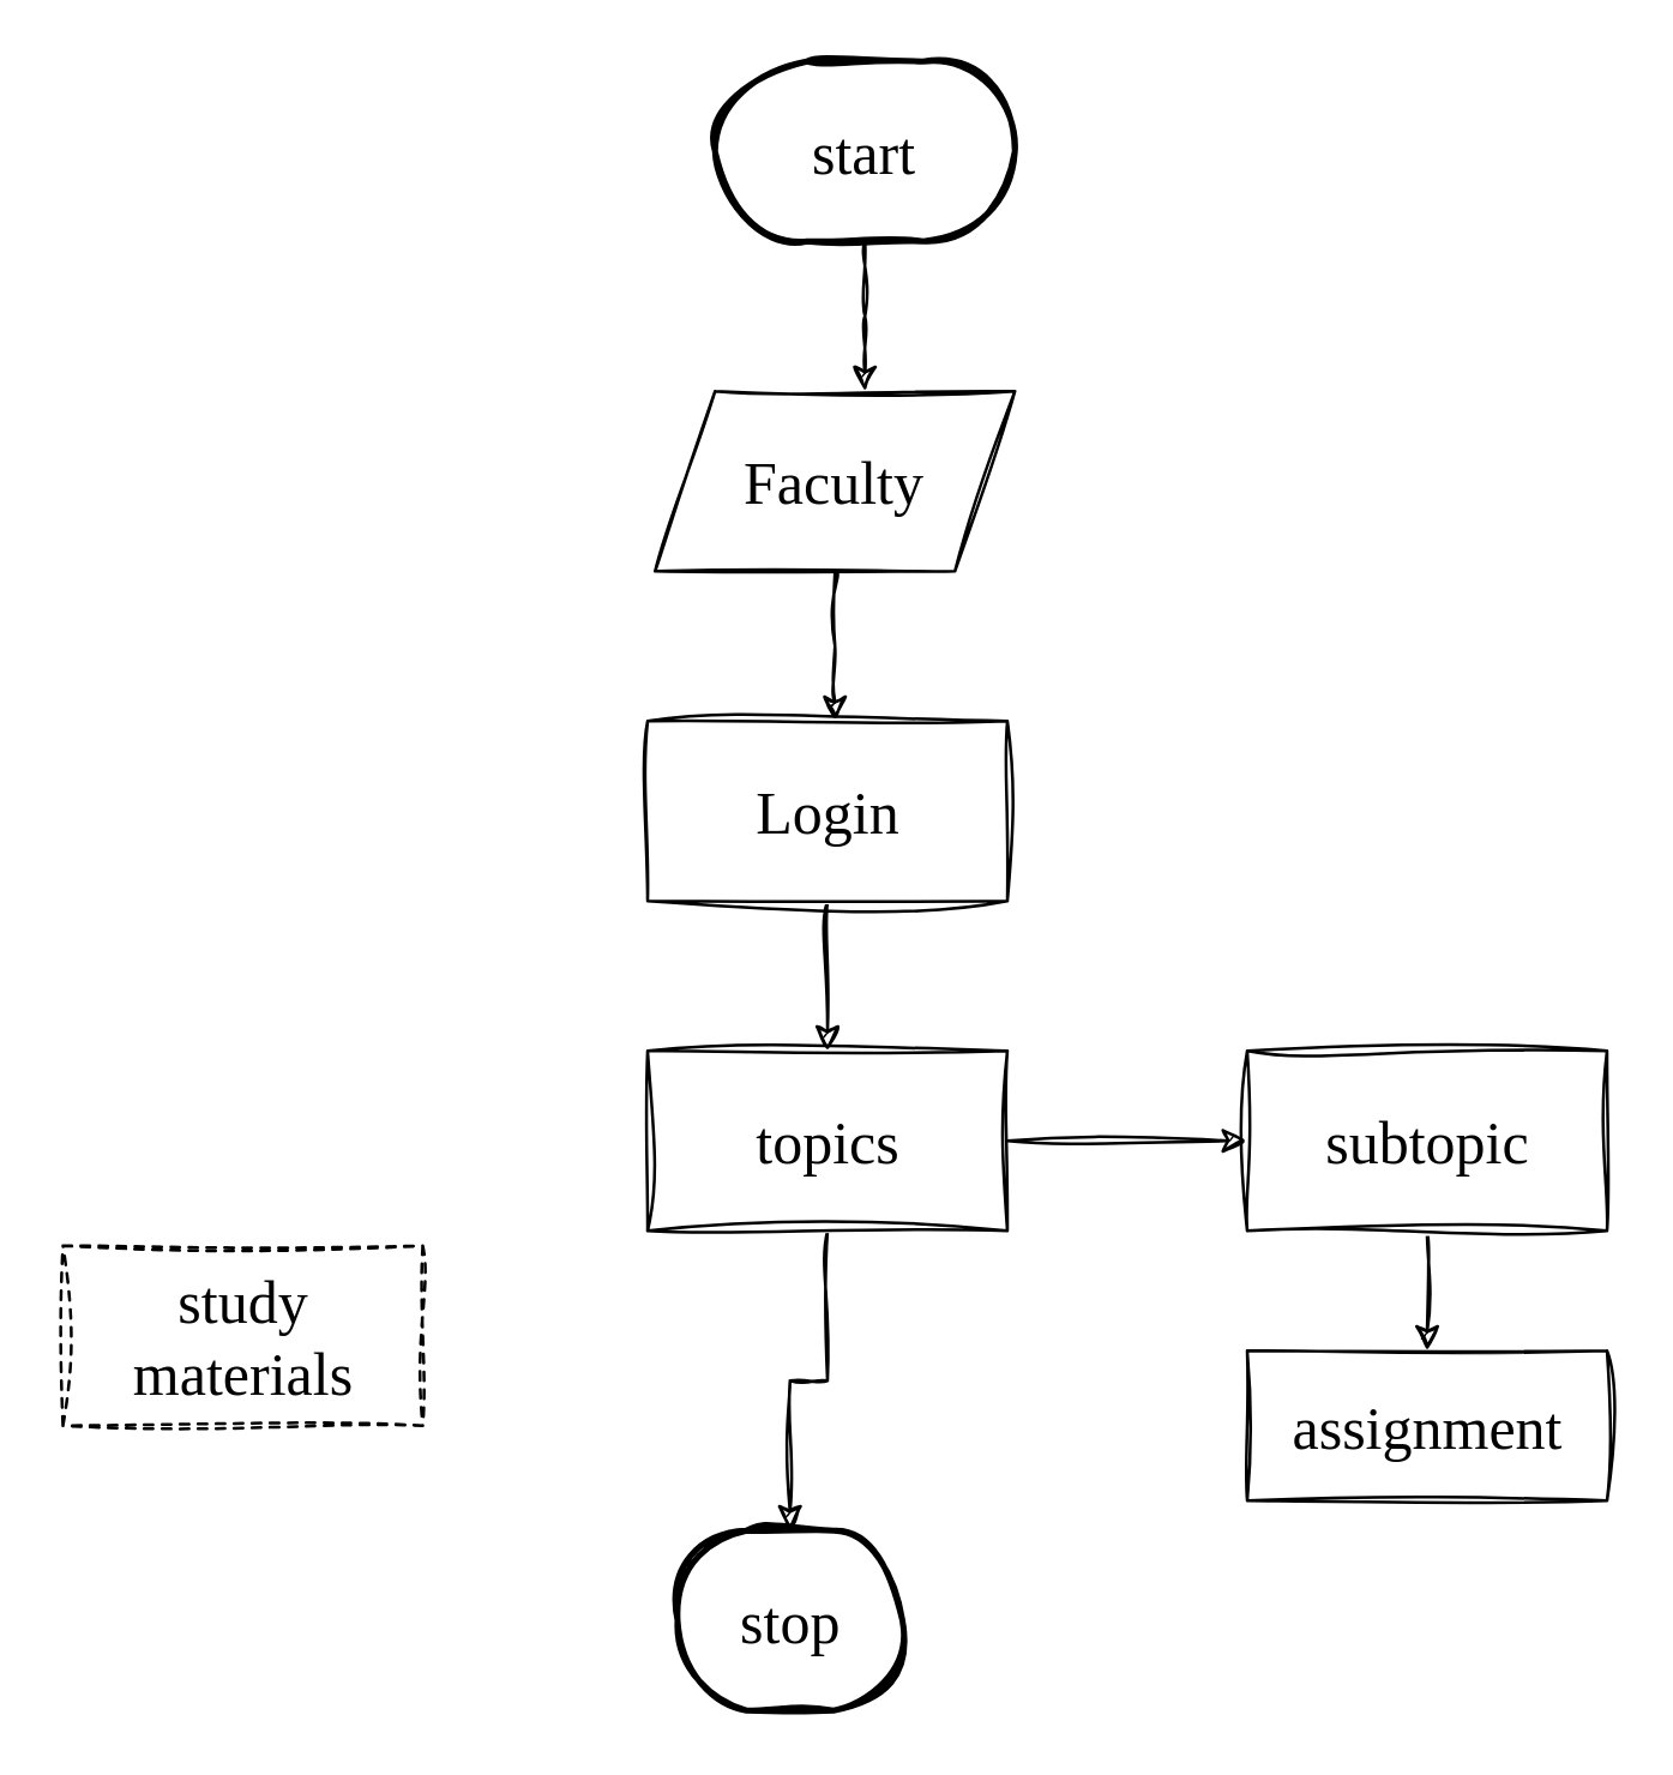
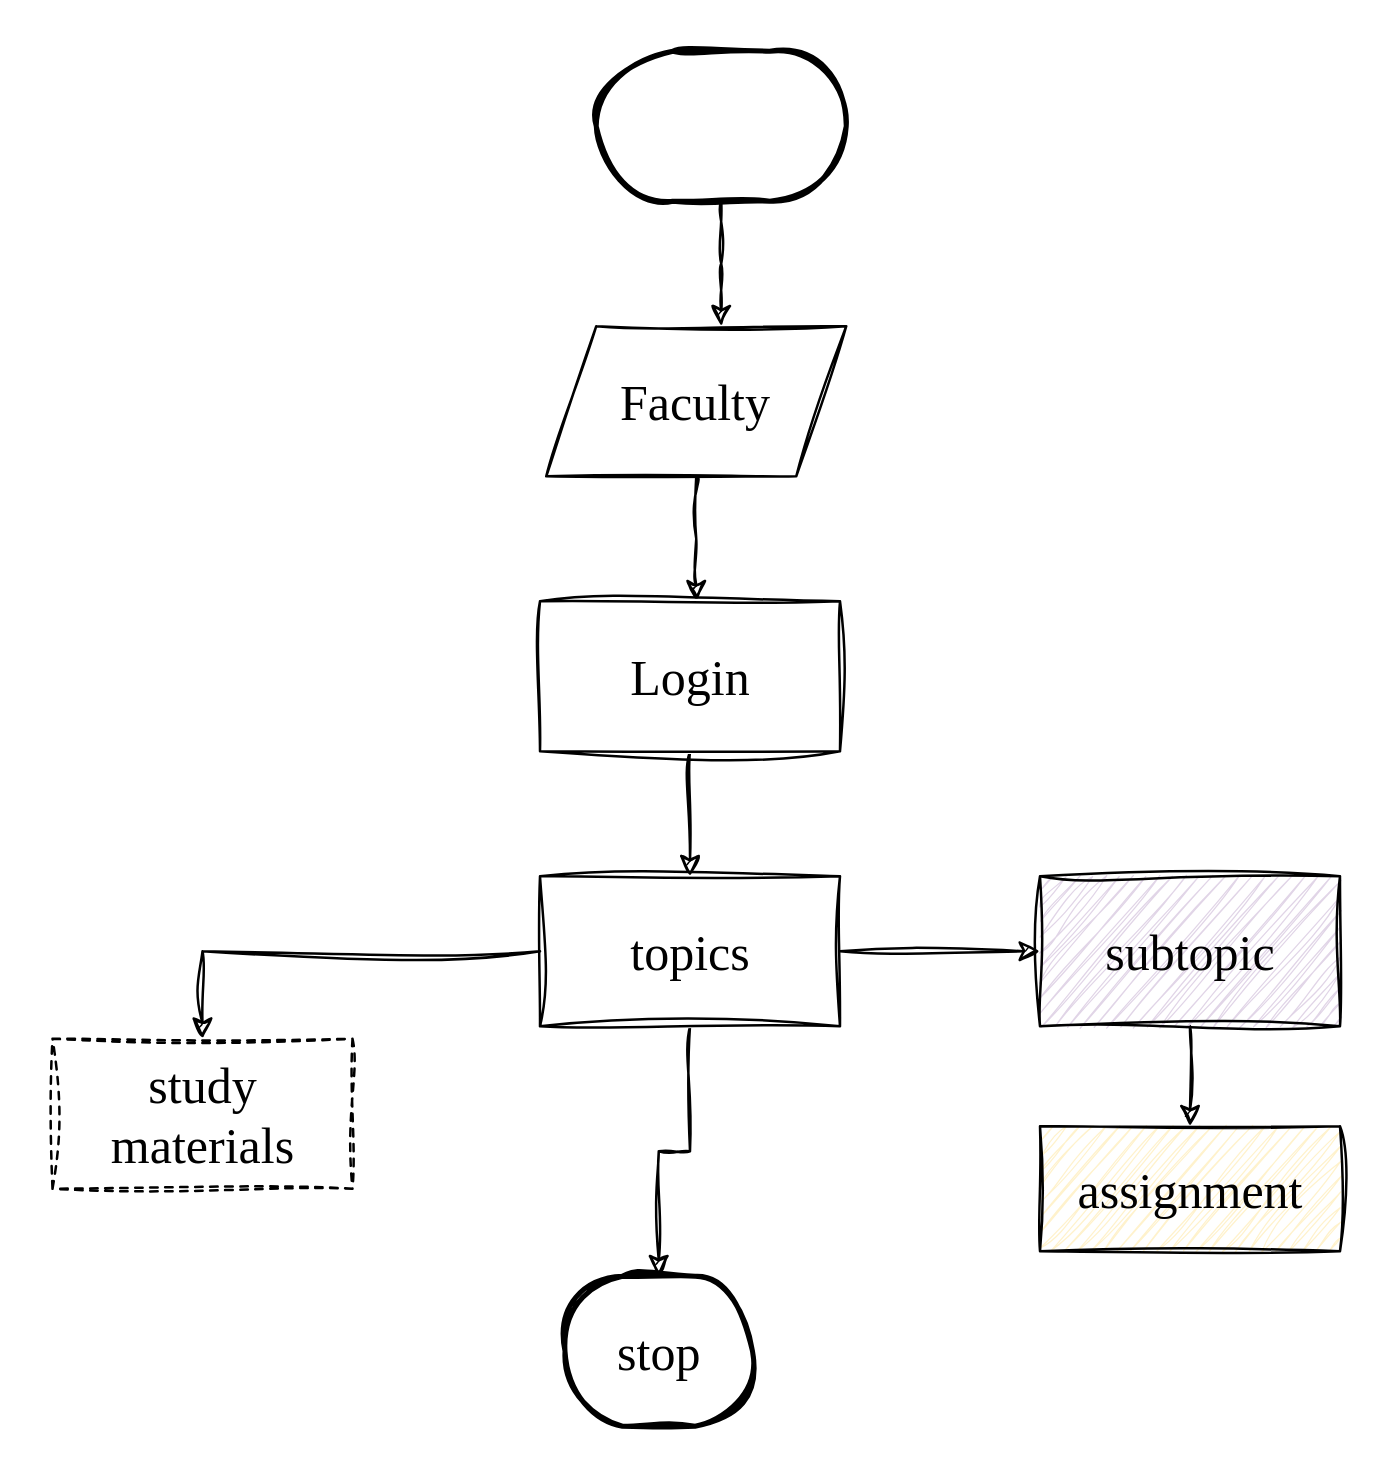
  <mxCell id="0" />
  <mxCell id="1" parent="0" />
  <mxCell id="2" value="" style="edgeStyle=orthogonalEdgeStyle;rounded=0;sketch=1;hachureGap=4;jiggle=2;curveFitting=1;orthogonalLoop=1;jettySize=auto;html=1;fontFamily=Architects Daughter;fontSource=https%3A%2F%2Ffonts.googleapis.com%2Fcss%3Ffamily%3DArchitects%2BDaughter;fontSize=16;" edge="1" parent="1" source="3"><mxGeometry relative="1" as="geometry"><mxPoint x="278" y="240" as="targetPoint" /></mxGeometry></mxCell>
  <mxCell id="3" value="" style="shape=parallelogram;perimeter=parallelogramPerimeter;whiteSpace=wrap;html=1;fixedSize=1;sketch=1;hachureGap=4;jiggle=2;curveFitting=1;fontFamily=Architects Daughter;fontSource=https%3A%2F%2Ffonts.googleapis.com%2Fcss%3Ffamily%3DArchitects%2BDaughter;fontSize=20;" vertex="1" parent="1"><mxGeometry x="218" y="130" width="120" height="60" as="geometry" /></mxCell>
  <mxCell id="4" style="edgeStyle=orthogonalEdgeStyle;rounded=0;sketch=1;hachureGap=4;jiggle=2;curveFitting=1;orthogonalLoop=1;jettySize=auto;html=1;exitX=0.5;exitY=1;exitDx=0;exitDy=0;exitPerimeter=0;fontFamily=Architects Daughter;fontSource=https%3A%2F%2Ffonts.googleapis.com%2Fcss%3Ffamily%3DArchitects%2BDaughter;fontSize=16;" edge="1" parent="1" source="5"><mxGeometry relative="1" as="geometry"><mxPoint x="288" y="130" as="targetPoint" /></mxGeometry></mxCell>
  <mxCell id="5" value="" style="strokeWidth=2;html=1;shape=mxgraph.flowchart.terminator;whiteSpace=wrap;sketch=1;hachureGap=4;jiggle=2;curveFitting=1;fontFamily=Architects Daughter;fontSource=https%3A%2F%2Ffonts.googleapis.com%2Fcss%3Ffamily%3DArchitects%2BDaughter;fontSize=20;" vertex="1" parent="1"><mxGeometry x="238" y="20" width="100" height="60" as="geometry" /></mxCell>
- <mxCell id="6" value="start" style="text;html=1;strokeColor=none;fillColor=none;align=center;verticalAlign=middle;whiteSpace=wrap;rounded=0;fontSize=20;fontFamily=Architects Daughter;" vertex="1" parent="1"><mxGeometry x="258" y="35" width="60" height="30" as="geometry" /></mxCell>
  <mxCell id="7" value="Faculty" style="text;html=1;strokeColor=none;fillColor=none;align=center;verticalAlign=middle;whiteSpace=wrap;rounded=0;fontSize=20;fontFamily=Architects Daughter;" vertex="1" parent="1"><mxGeometry x="248" y="145" width="60" height="30" as="geometry" /></mxCell>
  <mxCell id="8" value="" style="edgeStyle=orthogonalEdgeStyle;rounded=0;sketch=1;hachureGap=4;jiggle=2;curveFitting=1;orthogonalLoop=1;jettySize=auto;html=1;fontFamily=Architects Daughter;fontSource=https%3A%2F%2Ffonts.googleapis.com%2Fcss%3Ffamily%3DArchitects%2BDaughter;fontSize=16;" edge="1" parent="1" source="9" target="13"><mxGeometry relative="1" as="geometry" /></mxCell>
  <mxCell id="9" value="Login" style="whiteSpace=wrap;html=1;fontSize=20;fontFamily=Architects Daughter;sketch=1;hachureGap=4;jiggle=2;curveFitting=1;fontSource=https%3A%2F%2Ffonts.googleapis.com%2Fcss%3Ffamily%3DArchitects%2BDaughter;" vertex="1" parent="1"><mxGeometry x="215.5" y="240" width="120" height="60" as="geometry" /></mxCell>
  <mxCell id="10" value="" style="edgeStyle=orthogonalEdgeStyle;rounded=0;sketch=1;hachureGap=4;jiggle=2;curveFitting=1;orthogonalLoop=1;jettySize=auto;html=1;fontFamily=Architects Daughter;fontSource=https%3A%2F%2Ffonts.googleapis.com%2Fcss%3Ffamily%3DArchitects%2BDaughter;fontSize=16;" edge="1" parent="1" source="13" target="15"><mxGeometry relative="1" as="geometry" /></mxCell>
+ <mxCell id="11" value="" style="edgeStyle=orthogonalEdgeStyle;rounded=0;sketch=1;hachureGap=4;jiggle=2;curveFitting=1;orthogonalLoop=1;jettySize=auto;html=1;fontFamily=Architects Daughter;fontSource=https%3A%2F%2Ffonts.googleapis.com%2Fcss%3Ffamily%3DArchitects%2BDaughter;fontSize=16;" edge="1" parent="1" source="13" target="16"><mxGeometry relative="1" as="geometry" /></mxCell>
  <mxCell id="12" style="edgeStyle=orthogonalEdgeStyle;rounded=0;sketch=1;hachureGap=4;jiggle=2;curveFitting=1;orthogonalLoop=1;jettySize=auto;html=1;fontFamily=Architects Daughter;fontSource=https%3A%2F%2Ffonts.googleapis.com%2Fcss%3Ffamily%3DArchitects%2BDaughter;fontSize=16;" edge="1" parent="1" source="13" target="18"><mxGeometry relative="1" as="geometry" /></mxCell>
  <mxCell id="13" value="topics" style="whiteSpace=wrap;html=1;fontSize=20;fontFamily=Architects Daughter;sketch=1;hachureGap=4;jiggle=2;curveFitting=1;fontSource=https%3A%2F%2Ffonts.googleapis.com%2Fcss%3Ffamily%3DArchitects%2BDaughter;" vertex="1" parent="1"><mxGeometry x="215.5" y="350" width="120" height="60" as="geometry" /></mxCell>
  <mxCell id="14" value="" style="edgeStyle=orthogonalEdgeStyle;rounded=0;sketch=1;hachureGap=4;jiggle=2;curveFitting=1;orthogonalLoop=1;jettySize=auto;html=1;fontFamily=Architects Daughter;fontSource=https%3A%2F%2Ffonts.googleapis.com%2Fcss%3Ffamily%3DArchitects%2BDaughter;fontSize=16;" edge="1" parent="1" source="15" target="17"><mxGeometry relative="1" as="geometry" /></mxCell>
- <mxCell id="15" value="subtopic" style="whiteSpace=wrap;html=1;fontSize=20;fontFamily=Architects Daughter;sketch=1;hachureGap=4;jiggle=2;curveFitting=1;fontSource=https%3A%2F%2Ffonts.googleapis.com%2Fcss%3Ffamily%3DArchitects%2BDaughter;" vertex="1" parent="1"><mxGeometry x="415.5" y="350" width="120" height="60" as="geometry" /></mxCell>
+ <mxCell id="15" value="subtopic" style="whiteSpace=wrap;html=1;fontSize=20;fontFamily=Architects Daughter;sketch=1;hachureGap=4;jiggle=2;curveFitting=1;fontSource=https%3A%2F%2Ffonts.googleapis.com%2Fcss%3Ffamily%3DArchitects%2BDaughter;fillColor=#e1d5e7;" vertex="1" parent="1"><mxGeometry x="415.5" y="350" width="120" height="60" as="geometry" /></mxCell>
  <mxCell id="16" value="study materials" style="whiteSpace=wrap;html=1;fontSize=20;fontFamily=Architects Daughter;sketch=1;hachureGap=4;jiggle=2;curveFitting=1;fontSource=https%3A%2F%2Ffonts.googleapis.com%2Fcss%3Ffamily%3DArchitects%2BDaughter;dashed=1;" vertex="1" parent="1"><mxGeometry x="20.5" y="415" width="120" height="60" as="geometry" /></mxCell>
- <mxCell id="17" value="assignment" style="whiteSpace=wrap;html=1;fontSize=20;fontFamily=Architects Daughter;sketch=1;hachureGap=4;jiggle=2;curveFitting=1;fontSource=https%3A%2F%2Ffonts.googleapis.com%2Fcss%3Ffamily%3DArchitects%2BDaughter;" vertex="1" parent="1"><mxGeometry x="415.5" y="450" width="120" height="50" as="geometry" /></mxCell>
+ <mxCell id="17" value="assignment" style="whiteSpace=wrap;html=1;fontSize=20;fontFamily=Architects Daughter;sketch=1;hachureGap=4;jiggle=2;curveFitting=1;fontSource=https%3A%2F%2Ffonts.googleapis.com%2Fcss%3Ffamily%3DArchitects%2BDaughter;fillColor=#fff2cc;" vertex="1" parent="1"><mxGeometry x="415.5" y="450" width="120" height="50" as="geometry" /></mxCell>
  <mxCell id="18" value="stop" style="strokeWidth=2;html=1;shape=mxgraph.flowchart.terminator;whiteSpace=wrap;sketch=1;hachureGap=4;jiggle=2;curveFitting=1;fontFamily=Architects Daughter;fontSource=https%3A%2F%2Ffonts.googleapis.com%2Fcss%3Ffamily%3DArchitects%2BDaughter;fontSize=20;" vertex="1" parent="1"><mxGeometry x="225.5" y="510" width="75" height="60" as="geometry" /></mxCell>
